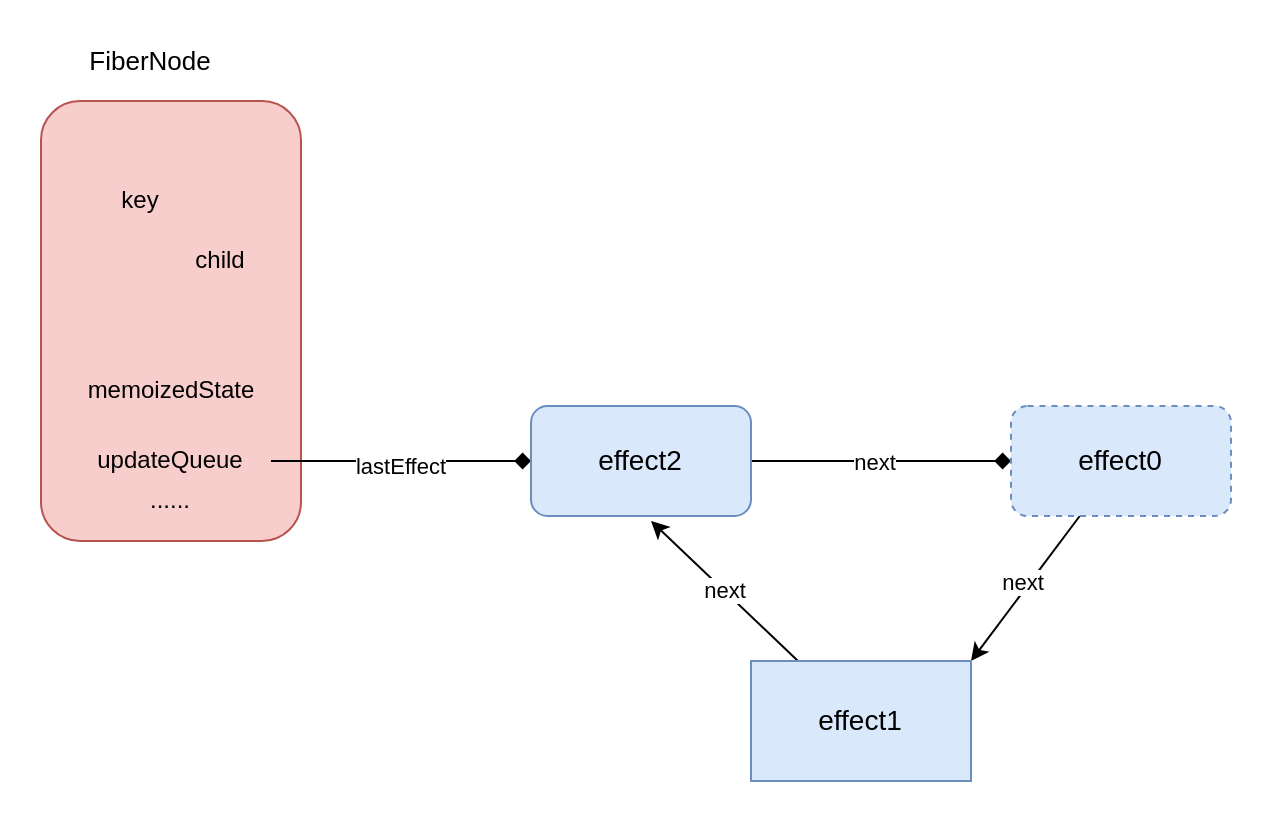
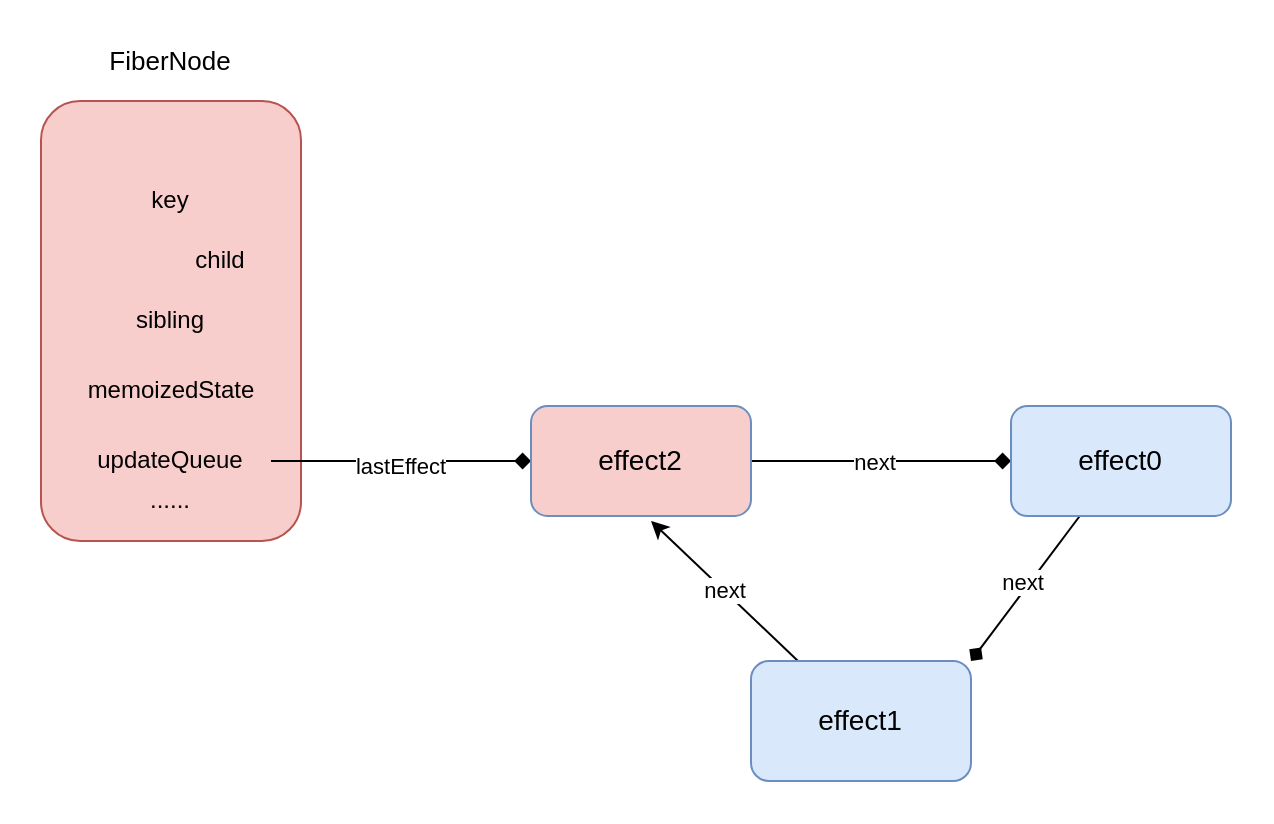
  <mxCell id="0" />
  <mxCell id="1" parent="0" />
  <mxCell id="2" value="" style="rounded=1;whiteSpace=wrap;html=1;fillColor=#f8cecc;strokeColor=#b85450;" parent="1" vertex="1"><mxGeometry x="20" y="50" width="130" height="220" as="geometry" /></mxCell>
- <mxCell id="3" value="&lt;font style=&quot;font-size: 13px&quot;&gt;FiberNode&lt;/font&gt;" style="text;html=1;strokeColor=none;fillColor=none;align=center;verticalAlign=middle;whiteSpace=wrap;rounded=0;" parent="1" vertex="1"><mxGeometry x="55" y="20" width="40" height="20" as="geometry" /></mxCell>
- <mxCell id="4" value="key" style="text;html=1;strokeColor=none;fillColor=none;align=center;verticalAlign=middle;whiteSpace=wrap;rounded=0;" parent="1" vertex="1"><mxGeometry x="50" y="90" width="40" height="20" as="geometry" /></mxCell>
+ <mxCell id="3" value="&lt;font style=&quot;font-size: 13px&quot;&gt;FiberNode&lt;/font&gt;" style="text;html=1;strokeColor=none;fillColor=none;align=center;verticalAlign=middle;whiteSpace=wrap;rounded=0;" parent="1" vertex="1"><mxGeometry x="65" y="20" width="40" height="20" as="geometry" /></mxCell>
+ <mxCell id="4" value="key" style="text;html=1;strokeColor=none;fillColor=none;align=center;verticalAlign=middle;whiteSpace=wrap;rounded=0;" parent="1" vertex="1"><mxGeometry x="65" y="90" width="40" height="20" as="geometry" /></mxCell>
  <mxCell id="5" value="child" style="text;html=1;strokeColor=none;fillColor=none;align=center;verticalAlign=middle;whiteSpace=wrap;rounded=0;" parent="1" vertex="1"><mxGeometry x="90" y="120" width="40" height="20" as="geometry" /></mxCell>
+ <mxCell id="6" value="sibling" style="text;html=1;strokeColor=none;fillColor=none;align=center;verticalAlign=middle;whiteSpace=wrap;rounded=0;" parent="1" vertex="1"><mxGeometry x="65" y="150" width="40" height="20" as="geometry" /></mxCell>
  <mxCell id="7" value="......" style="text;html=1;strokeColor=none;fillColor=none;align=center;verticalAlign=middle;whiteSpace=wrap;rounded=0;" parent="1" vertex="1"><mxGeometry x="65" y="240" width="40" height="20" as="geometry" /></mxCell>
  <mxCell id="8" value="memoizedState" style="text;html=1;strokeColor=none;fillColor=none;align=center;verticalAlign=middle;whiteSpace=wrap;rounded=0;" parent="1" vertex="1"><mxGeometry x="37.5" y="185" width="95" height="20" as="geometry" /></mxCell>
  <mxCell id="9" value="" style="edgeStyle=orthogonalEdgeStyle;rounded=0;orthogonalLoop=1;jettySize=auto;html=1;endArrow=diamond;" edge="1" parent="1" source="11" target="14"><mxGeometry relative="1" as="geometry" /></mxCell>
  <mxCell id="10" value="lastEffect" style="edgeLabel;html=1;align=center;verticalAlign=middle;resizable=0;points=[];" vertex="1" connectable="0" parent="9"><mxGeometry x="-0.015" y="-2" relative="1" as="geometry"><mxPoint as="offset" /></mxGeometry></mxCell>
  <mxCell id="11" value="updateQueue" style="text;html=1;strokeColor=none;fillColor=none;align=center;verticalAlign=middle;whiteSpace=wrap;rounded=0;" vertex="1" parent="1"><mxGeometry x="35" y="220" width="100" height="20" as="geometry" /></mxCell>
  <mxCell id="12" style="edgeStyle=orthogonalEdgeStyle;rounded=0;orthogonalLoop=1;jettySize=auto;html=1;entryX=0;entryY=0.5;entryDx=0;entryDy=0;endArrow=diamond;" edge="1" parent="1" source="14" target="17"><mxGeometry relative="1" as="geometry" /></mxCell>
  <mxCell id="13" value="next" style="edgeLabel;html=1;align=center;verticalAlign=middle;resizable=0;points=[];" vertex="1" connectable="0" parent="12"><mxGeometry x="0.042" y="-1" relative="1" as="geometry"><mxPoint x="-7" y="-1" as="offset" /></mxGeometry></mxCell>
- <mxCell id="14" value="&lt;font style=&quot;font-size: 14px&quot;&gt;effect2&lt;/font&gt;" style="rounded=1;whiteSpace=wrap;html=1;fillColor=#dae8fc;strokeColor=#6c8ebf;" vertex="1" parent="1"><mxGeometry x="265" y="202.5" width="110" height="55" as="geometry" /></mxCell>
- <mxCell id="15" style="edgeStyle=none;rounded=0;orthogonalLoop=1;jettySize=auto;html=1;entryX=1;entryY=0;entryDx=0;entryDy=0;" edge="1" parent="1" source="17" target="19"><mxGeometry relative="1" as="geometry" /></mxCell>
+ <mxCell id="14" value="&lt;font style=&quot;font-size: 14px&quot;&gt;effect2&lt;/font&gt;" style="rounded=1;whiteSpace=wrap;html=1;fillColor=#f8cecc;strokeColor=#6c8ebf;" vertex="1" parent="1"><mxGeometry x="265" y="202.5" width="110" height="55" as="geometry" /></mxCell>
+ <mxCell id="15" style="edgeStyle=none;rounded=0;orthogonalLoop=1;jettySize=auto;html=1;entryX=1;entryY=0;entryDx=0;entryDy=0;endArrow=diamond;" edge="1" parent="1" source="17" target="19"><mxGeometry relative="1" as="geometry" /></mxCell>
  <mxCell id="16" value="next" style="edgeLabel;html=1;align=center;verticalAlign=middle;resizable=0;points=[];" vertex="1" connectable="0" parent="15"><mxGeometry x="-0.04" y="-3" relative="1" as="geometry"><mxPoint as="offset" /></mxGeometry></mxCell>
- <mxCell id="17" value="&lt;font style=&quot;font-size: 14px&quot;&gt;effect0&lt;/font&gt;" style="rounded=1;whiteSpace=wrap;html=1;fillColor=#dae8fc;strokeColor=#6c8ebf;dashed=1;" vertex="1" parent="1"><mxGeometry x="505" y="202.5" width="110" height="55" as="geometry" /></mxCell>
+ <mxCell id="17" value="&lt;font style=&quot;font-size: 14px&quot;&gt;effect0&lt;/font&gt;" style="rounded=1;whiteSpace=wrap;html=1;fillColor=#dae8fc;strokeColor=#6c8ebf;" vertex="1" parent="1"><mxGeometry x="505" y="202.5" width="110" height="55" as="geometry" /></mxCell>
  <mxCell id="18" value="next" style="edgeStyle=none;rounded=0;orthogonalLoop=1;jettySize=auto;html=1;" edge="1" parent="1" source="19"><mxGeometry relative="1" as="geometry"><mxPoint x="325" y="260" as="targetPoint" /></mxGeometry></mxCell>
- <mxCell id="19" value="&lt;font style=&quot;font-size: 14px&quot;&gt;effect1&lt;/font&gt;" style="whiteSpace=wrap;html=1;fillColor=#dae8fc;strokeColor=#6c8ebf;rounded=0;" vertex="1" parent="1"><mxGeometry x="375" y="330" width="110" height="60" as="geometry" /></mxCell>
+ <mxCell id="19" value="&lt;font style=&quot;font-size: 14px&quot;&gt;effect1&lt;/font&gt;" style="rounded=1;whiteSpace=wrap;html=1;fillColor=#dae8fc;strokeColor=#6c8ebf;" vertex="1" parent="1"><mxGeometry x="375" y="330" width="110" height="60" as="geometry" /></mxCell>
